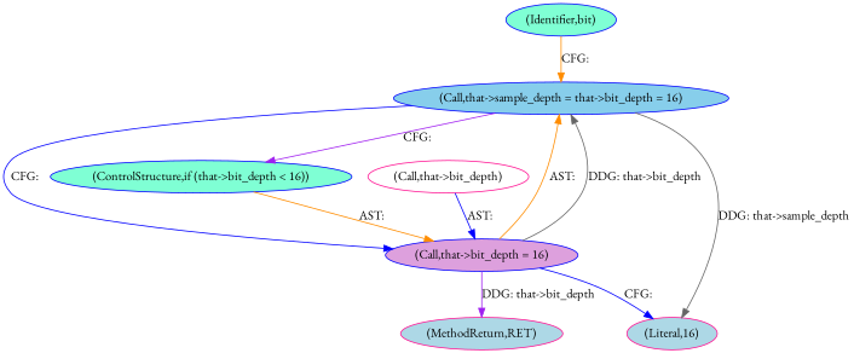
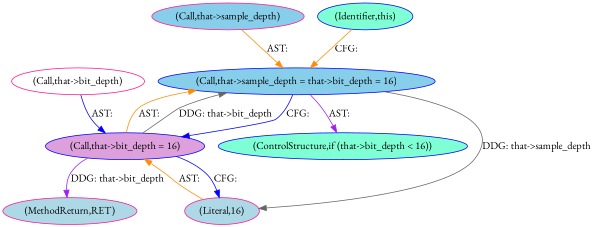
  digraph {
    fontname="EB Garamond"
    node [color=blue fillcolor=skyblue fontname="EB Garamond" style=filled]
    edge [color=darkorange fontname="EB Garamond"]
    n1 [label="(Call,that->sample_depth = that->bit_depth = 16)"]
    n2 [fillcolor=plum label="(Call,that->bit_depth = 16)"]
    n3 [fillcolor=aquamarine label="(ControlStructure,if (that->bit_depth < 16))"]
    n4 [color=deeppink fillcolor=lightblue label="(Literal,16)"]
    n5 [color=deeppink fillcolor=lightblue label="(MethodReturn,RET)"]
-   n7 [fillcolor=aquamarine label="(Identifier,bit)"]
+   n6 [color=deeppink label="(Call,that->sample_depth)"]
+   n7 [fillcolor=aquamarine label="(Identifier,this)"]
    n8 [color=deeppink fillcolor=white label="(Call,that->bit_depth)"]
    n1 -> n2 [color=blue label="CFG: "]
-   n1 -> n3 [color=purple label="CFG: "]
+   n1 -> n3 [color=purple label="AST: "]
    n1 -> n4 [color=gray40 label="DDG: that->sample_depth"]
    n2 -> n1 [label="AST: "]
    n2 -> n1 [color=gray40 label="DDG: that->bit_depth"]
    n2 -> n4 [color=blue label="CFG: "]
    n2 -> n5 [color=purple label="DDG: that->bit_depth"]
-   n3 -> n2 [label="AST: "]
+   n4 -> n2 [label="AST: "]
+   n6 -> n1 [label="AST: "]
    n7 -> n1 [label="CFG: "]
    n8 -> n2 [color=blue label="AST: "]
  }
